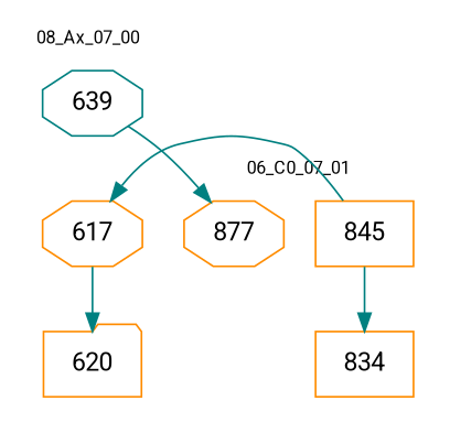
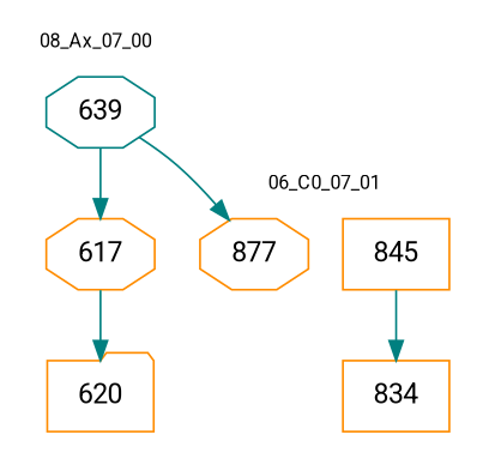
  digraph {
    fontname=Roboto
    node [color=darkorange fontname=Roboto shape=octagon]
    edge [color=teal fontname=Roboto]
    n1 [color=teal label=639]
    n2 [label=617]
    n3 [label=620 shape=folder]
    n4 [label=845 shape=box]
    n5 [label=834 shape=box]
    n6 [label=877]
    subgraph cluster_1 {
      color=white
      fontsize=10
      label="08_Ax_07_00"
      n1
      n2
      n3
    }
    subgraph cluster_2 {
      color=white
      fontsize=10
      label="06_C0_07_01"
      n4
      n5
      n6
    }
-   n4 -> n2
+   n1 -> n2
    n1 -> n6
    n2 -> n3
    n4 -> n5
  }
